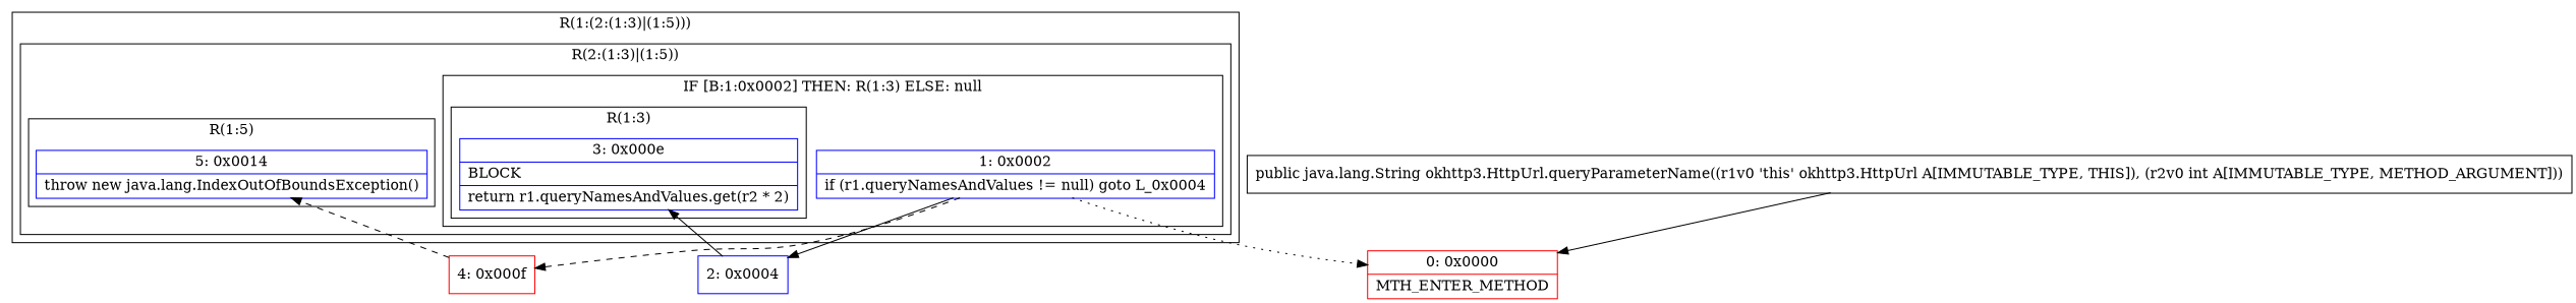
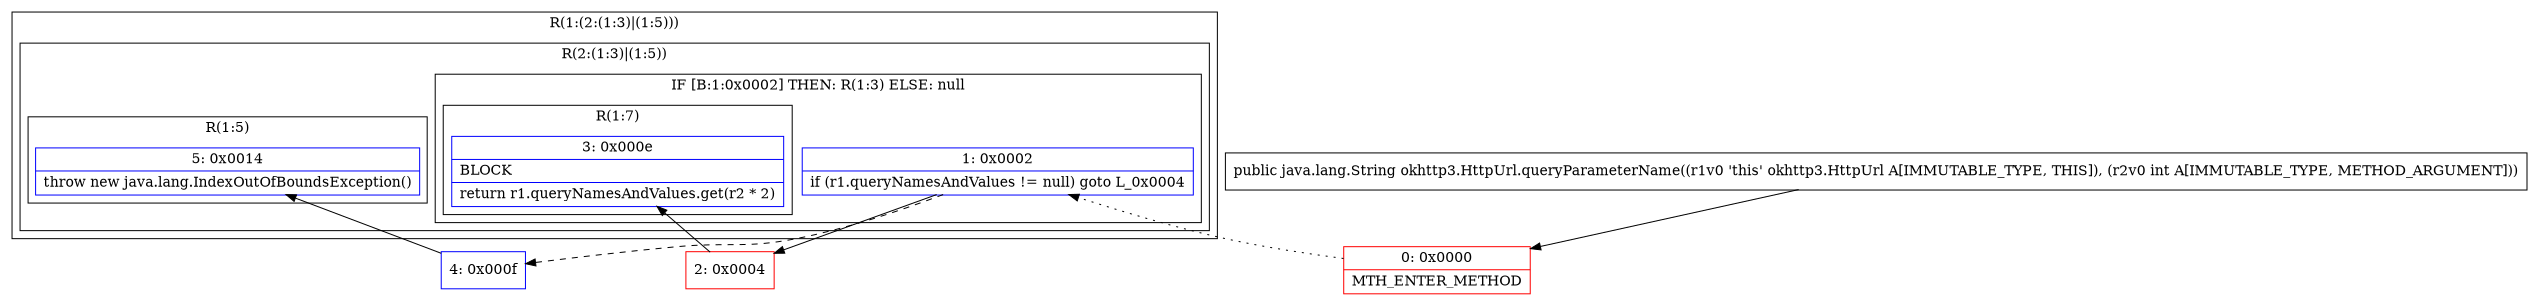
  digraph {
    node [color=blue shape=record]
    edge [style=solid]
    n1 [label="{3\:\ 0x000e|BLOCK\l|return r1.queryNamesAndValues.get(r2 * 2)\l}"]
    n2 [label="{1\:\ 0x0002|if (r1.queryNamesAndValues != null) goto L_0x0004\l}"]
    n3 [label="{5\:\ 0x0014|throw new java.lang.IndexOutOfBoundsException()\l}"]
-   n4 [label="{2\:\ 0x0004}"]
-   n5 [color=red label="{4\:\ 0x000f}"]
+   n4 [color=red label="{2\:\ 0x0004}"]
+   n5 [label="{4\:\ 0x000f}"]
    n6 [color=red label="{0\:\ 0x0000|MTH_ENTER_METHOD\l}"]
    n7 [label="{public java.lang.String okhttp3.HttpUrl.queryParameterName((r1v0 'this' okhttp3.HttpUrl A[IMMUTABLE_TYPE, THIS]), (r2v0 int A[IMMUTABLE_TYPE, METHOD_ARGUMENT])) }" color=""]
    subgraph cluster_1 {
      label="R(1:(2:(1:3)|(1:5)))"
      subgraph cluster_2 {
        label="R(2:(1:3)|(1:5))"
        subgraph cluster_3 {
          label="IF [B:1:0x0002] THEN: R(1:3) ELSE: null"
          n2
          subgraph cluster_4 {
-           label="R(1:3)"
+           label="R(1:7)"
            n1
          }
        }
        subgraph cluster_5 {
          label="R(1:5)"
          n3
        }
      }
    }
    n2 -> n4
    n2 -> n5 [style=dashed]
    n4 -> n1
-   n5 -> n3 [style=dashed]
-   n2 -> n6 [style=dotted]
+   n5 -> n3
+   n6 -> n2 [style=dotted]
    n7 -> n6
  }
